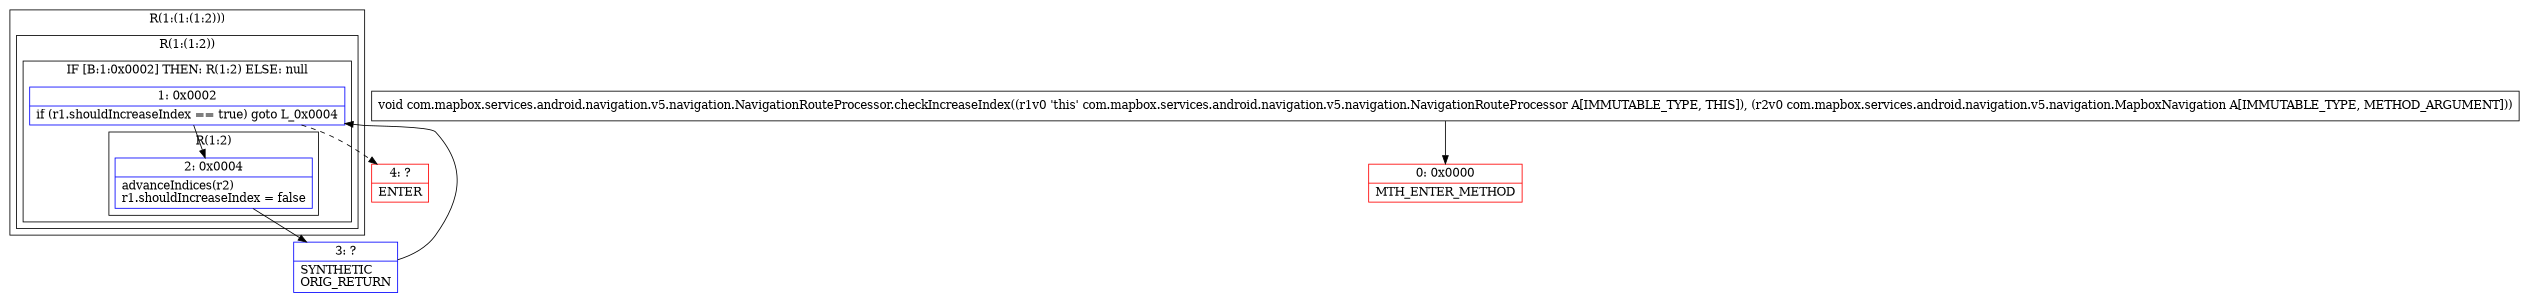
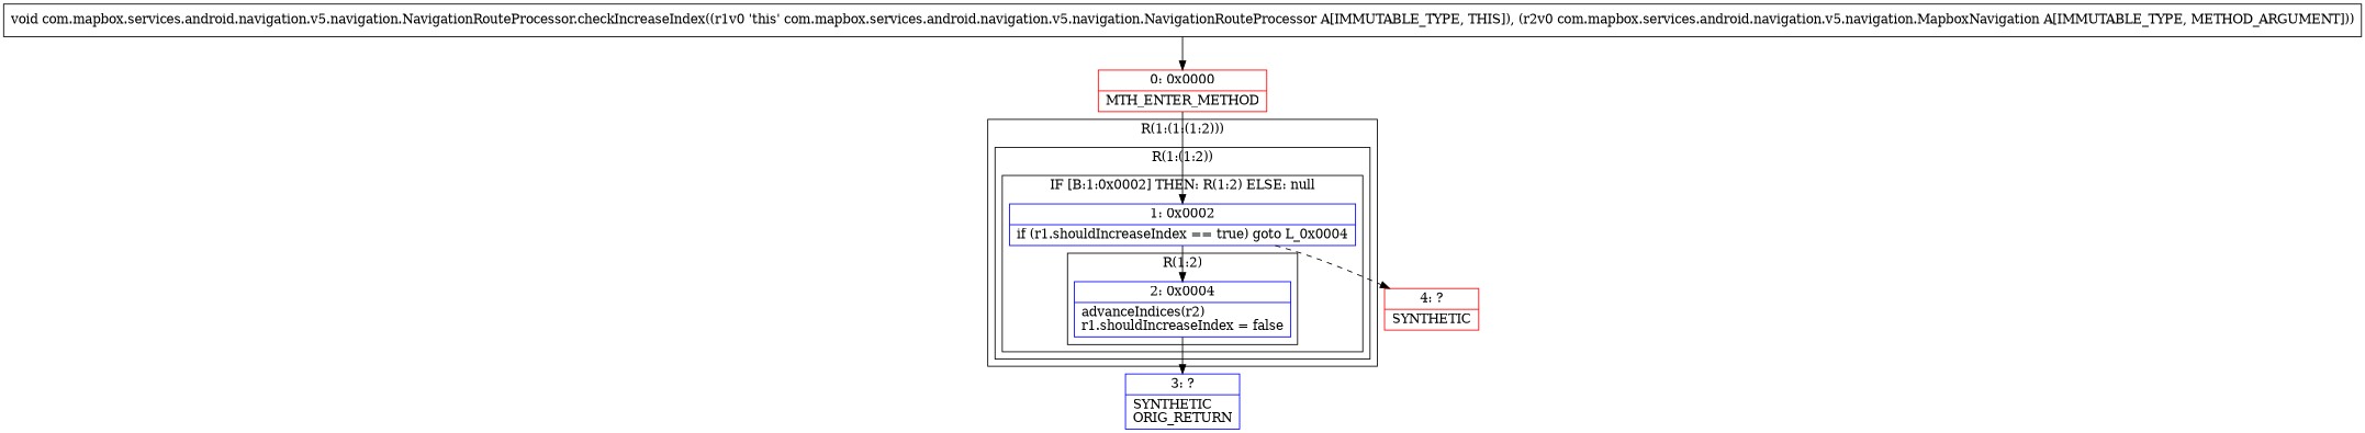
  digraph {
    node [color=blue shape=record]
    n1 [label="{2\:\ 0x0004|advanceIndices(r2)\lr1.shouldIncreaseIndex = false\l}"]
    n2 [label="{1\:\ 0x0002|if (r1.shouldIncreaseIndex == true) goto L_0x0004\l}"]
    n3 [label="{3\:\ ?|SYNTHETIC\lORIG_RETURN\l}"]
-   n4 [color=red label="{4\:\ ?|ENTER\l}"]
+   n4 [color=red label="{4\:\ ?|SYNTHETIC\l}"]
    n5 [color=red label="{0\:\ 0x0000|MTH_ENTER_METHOD\l}"]
    n6 [label="{void com.mapbox.services.android.navigation.v5.navigation.NavigationRouteProcessor.checkIncreaseIndex((r1v0 'this' com.mapbox.services.android.navigation.v5.navigation.NavigationRouteProcessor A[IMMUTABLE_TYPE, THIS]), (r2v0 com.mapbox.services.android.navigation.v5.navigation.MapboxNavigation A[IMMUTABLE_TYPE, METHOD_ARGUMENT])) }" color=""]
    subgraph cluster_1 {
      label="R(1:(1:(1:2)))"
      subgraph cluster_2 {
        label="R(1:(1:2))"
        subgraph cluster_3 {
          label="IF [B:1:0x0002] THEN: R(1:2) ELSE: null"
          n2
          subgraph cluster_4 {
            label="R(1:2)"
            n1
          }
        }
      }
    }
    n1 -> n3
    n2 -> n1
    n2 -> n4 [style=dashed]
-   n3 -> n2
+   n5 -> n2
    n6 -> n5
  }
